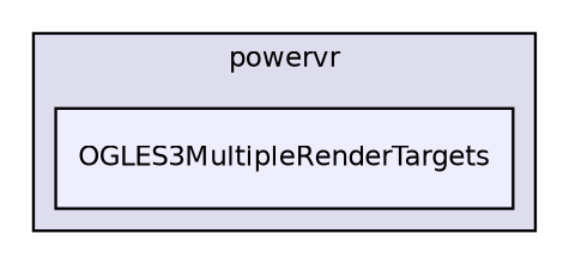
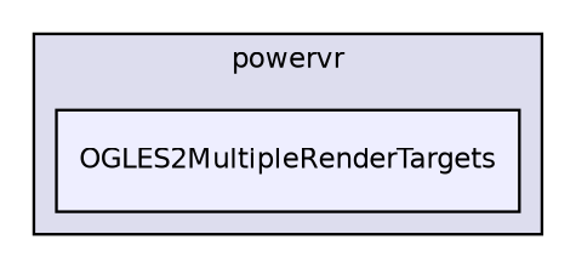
  digraph {
    compound=true
-   n1 [fillcolor="#eeeeff" fontname=Helvetica fontsize=10 label=OGLES3MultipleRenderTargets pencolor=black shape=box style=filled]
+   n1 [fillcolor="#eeeeff" fontname=Helvetica fontsize=10 label=OGLES2MultipleRenderTargets pencolor=black shape=box style=filled]
    subgraph cluster_1 {
      bgcolor="#ddddee"
      fontname=Helvetica
      fontsize=10
      label=powervr
      pencolor=black
      n1
    }
  }
